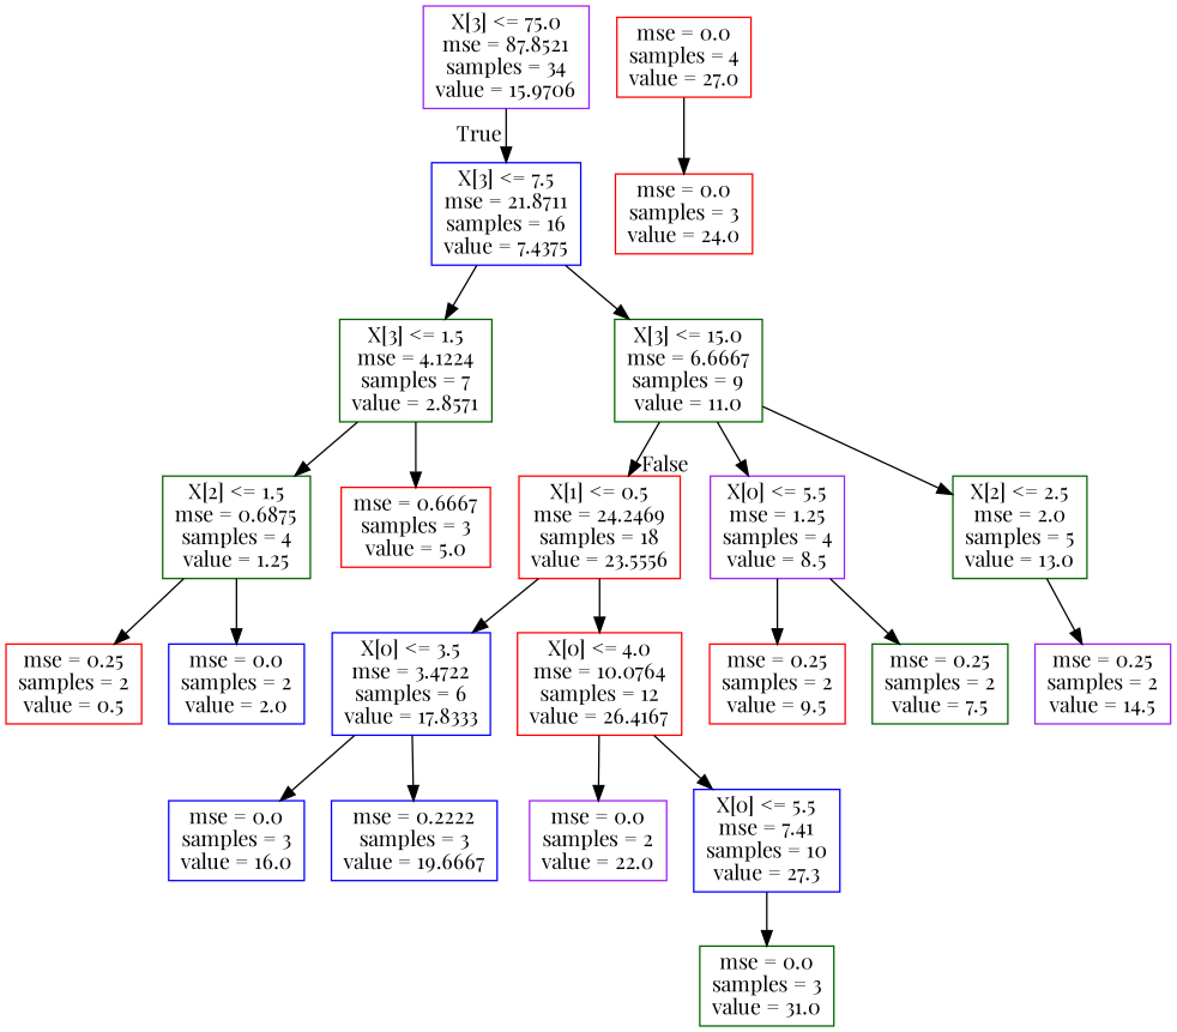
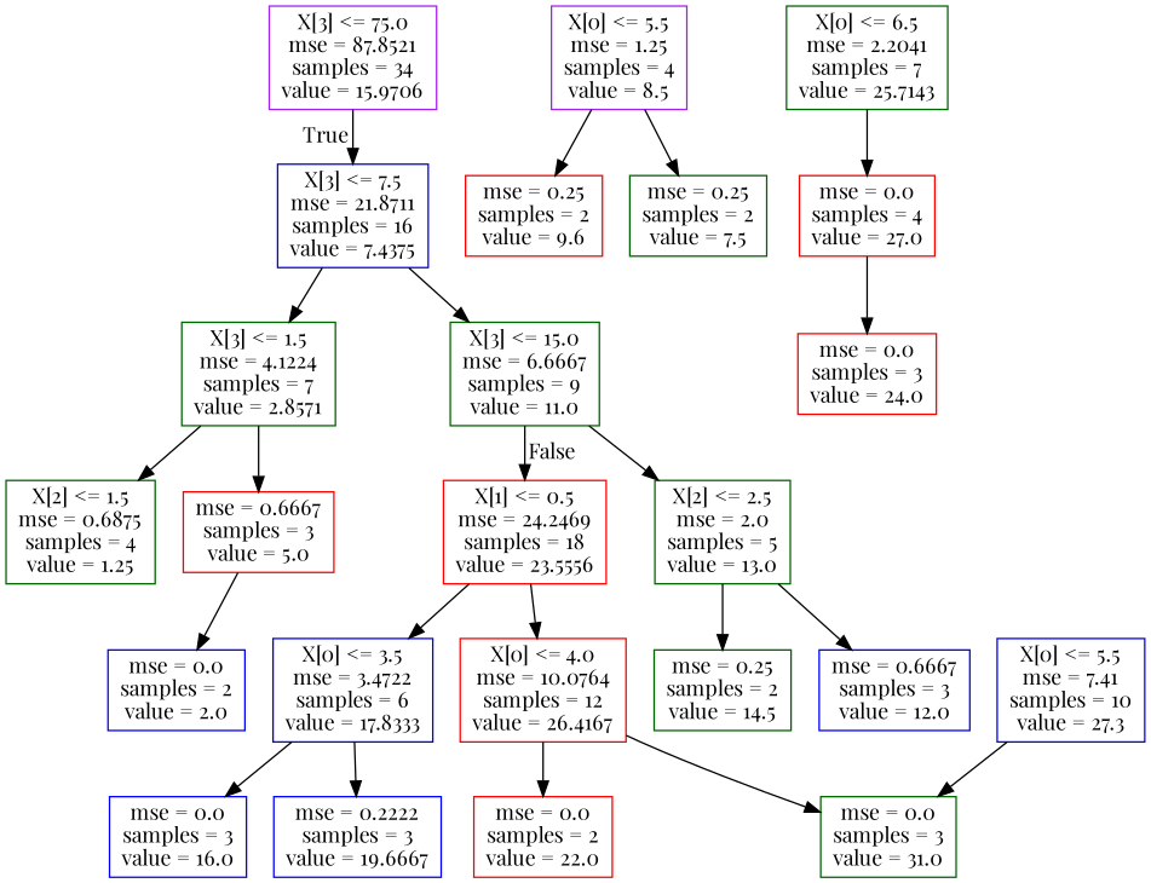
  digraph {
    fontname="Playfair Display"
    node [color=darkgreen fontname="Playfair Display" shape=box]
    edge [fontname="Playfair Display"]
    n1 [color=purple label="X[3] <= 75.0\nmse = 87.8521\nsamples = 34\nvalue = 15.9706"]
    n2 [color=blue label="X[3] <= 7.5\nmse = 21.8711\nsamples = 16\nvalue = 7.4375"]
    n3 [label="X[3] <= 1.5\nmse = 4.1224\nsamples = 7\nvalue = 2.8571"]
    n4 [label="X[3] <= 15.0\nmse = 6.6667\nsamples = 9\nvalue = 11.0"]
    n5 [color=red label="X[1] <= 0.5\nmse = 24.2469\nsamples = 18\nvalue = 23.5556"]
    n6 [color=blue label="X[0] <= 3.5\nmse = 3.4722\nsamples = 6\nvalue = 17.8333"]
    n7 [color=red label="X[0] <= 4.0\nmse = 10.0764\nsamples = 12\nvalue = 26.4167"]
    n8 [label="X[2] <= 1.5\nmse = 0.6875\nsamples = 4\nvalue = 1.25"]
    n9 [color=red label="mse = 0.6667\nsamples = 3\nvalue = 5.0"]
    n10 [color=purple label="X[0] <= 5.5\nmse = 1.25\nsamples = 4\nvalue = 8.5"]
    n11 [label="X[2] <= 2.5\nmse = 2.0\nsamples = 5\nvalue = 13.0"]
-   n12 [color=red label="mse = 0.25\nsamples = 2\nvalue = 0.5"]
    n13 [color=blue label="mse = 0.0\nsamples = 2\nvalue = 2.0"]
-   n14 [color=red label="mse = 0.25\nsamples = 2\nvalue = 9.5"]
+   n14 [color=red label="mse = 0.25\nsamples = 2\nvalue = 9.6"]
    n15 [label="mse = 0.25\nsamples = 2\nvalue = 7.5"]
-   n16 [color=purple label="mse = 0.25\nsamples = 2\nvalue = 14.5"]
+   n16 [label="mse = 0.25\nsamples = 2\nvalue = 14.5"]
+   n17 [color=blue label="mse = 0.6667\nsamples = 3\nvalue = 12.0"]
    n18 [color=blue label="mse = 0.0\nsamples = 3\nvalue = 16.0"]
    n19 [color=blue label="mse = 0.2222\nsamples = 3\nvalue = 19.6667"]
-   n20 [color=purple label="mse = 0.0\nsamples = 2\nvalue = 22.0"]
+   n20 [color=red label="mse = 0.0\nsamples = 2\nvalue = 22.0"]
    n21 [color=blue label="X[0] <= 5.5\nmse = 7.41\nsamples = 10\nvalue = 27.3"]
    n22 [label="mse = 0.0\nsamples = 3\nvalue = 31.0"]
+   n23 [label="X[0] <= 6.5\nmse = 2.2041\nsamples = 7\nvalue = 25.7143"]
    n24 [color=red label="mse = 0.0\nsamples = 4\nvalue = 27.0"]
    n25 [color=red label="mse = 0.0\nsamples = 3\nvalue = 24.0"]
    n1 -> n2 [headlabel=True labelangle=45 labeldistance=2.5]
    n2 -> n3
    n2 -> n4
    n3 -> n8
    n3 -> n9
    n4 -> n5 [headlabel=False labelangle=-45 labeldistance=2.5]
-   n4 -> n10
    n4 -> n11
    n5 -> n6
    n5 -> n7
    n6 -> n18
    n6 -> n19
    n7 -> n20
-   n7 -> n21
-   n8 -> n12
-   n8 -> n13
+   n7 -> n22
+   n9 -> n13
    n10 -> n14
    n10 -> n15
    n11 -> n16
+   n11 -> n17
    n21 -> n22
+   n23 -> n24
    n24 -> n25
  }
